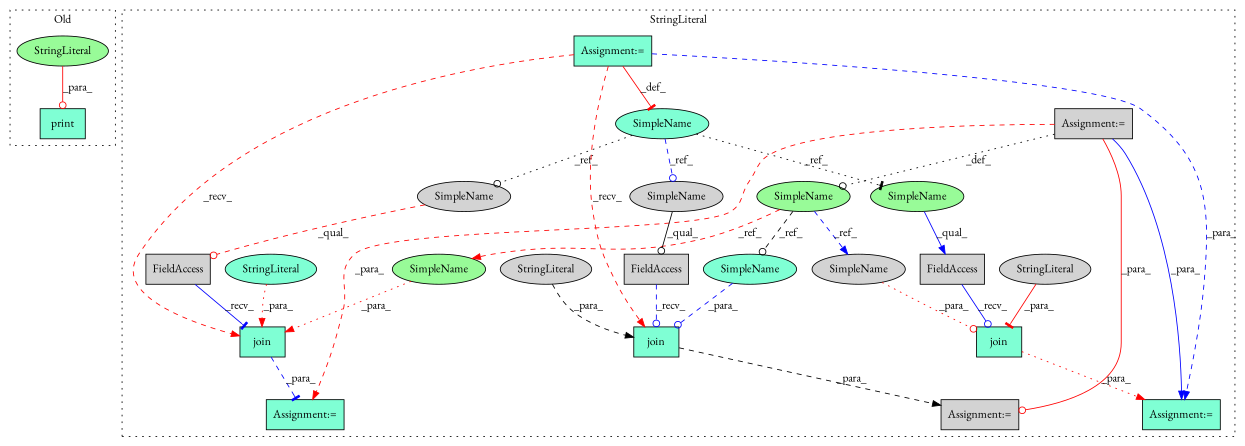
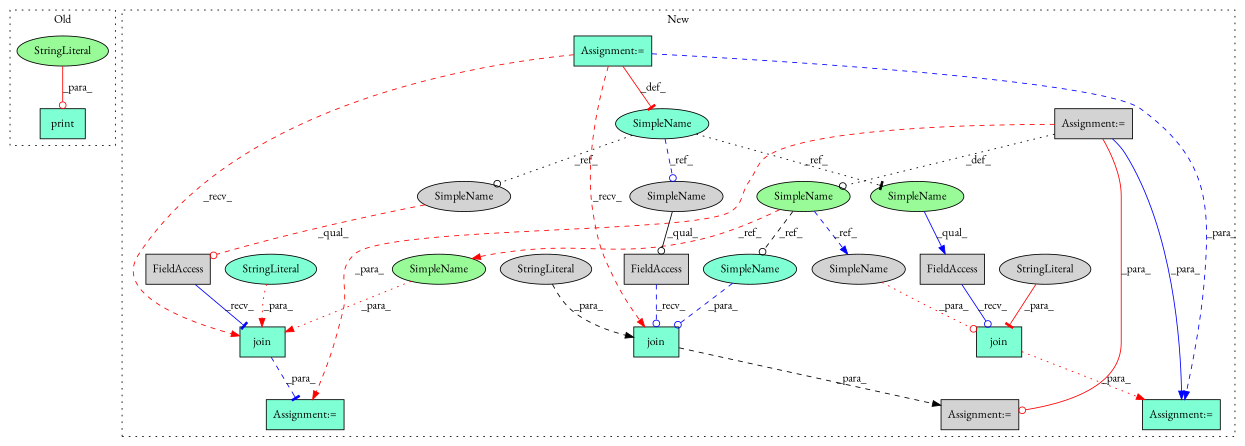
  digraph {
    fontname="EB Garamond"
    node [a=42 l=2 s=975 shape=box style=filled fillcolor=aquamarine fontname="EB Garamond"]
    edge [color=red style=dashed arrowhead=normal fontname="EB Garamond"]
    n1 [a=32 l="6,1" label=print s="831,892"]
    n2 [a=45 l=55 label=StringLiteral s=837 shape=ellipse fillcolor=palegreen]
    n3 [a=32 l="5,1" label=join s="983,1017"]
    n4 [a=22 l=7 label=FieldAccess fillcolor=lightgrey]
    n5 [label=SimpleName s=282 shape=ellipse]
    n6 [a=22 l=7 label=FieldAccess s=1098 fillcolor=lightgrey]
    n7 [a=22 l=7 label=FieldAccess s=1040 fillcolor=lightgrey]
    n8 [l=10 label=SimpleName s=935 shape=ellipse fillcolor=palegreen]
    n9 [a=32 l="5,1" label=join s="1048,1081"]
    n10 [a=7 l=1 label="Assignment:=" s=974]
    n11 [a=32 l="5,1" label=join s="1106,1133"]
    n12 [a=7 l=1 label="Assignment:=" s=945 fillcolor=lightgrey]
    n13 [a=45 l=18 label=StringLiteral s=999 shape=ellipse fillcolor=lightgrey]
    n14 [a=7 label="Assignment:=" s=282]
    n15 [a=45 l=17 label=StringLiteral s=1064 shape=ellipse]
    n16 [a=7 l=1 label="Assignment:=" s=1097 fillcolor=lightgrey]
    n17 [a=45 l=11 label=StringLiteral s=1122 shape=ellipse fillcolor=lightgrey]
    n18 [a=7 l=1 label="Assignment:=" s=1039]
    n19 [l=10 label=SimpleName s=1053 shape=ellipse fillcolor=palegreen]
    n20 [l=10 label=SimpleName s=988 shape=ellipse fillcolor=lightgrey]
    n21 [l=10 label=SimpleName s=1111 shape=ellipse]
    n22 [label=SimpleName s=1040 shape=ellipse fillcolor=lightgrey]
    n23 [label=SimpleName shape=ellipse fillcolor=palegreen]
    n24 [label=SimpleName s=1098 shape=ellipse fillcolor=lightgrey]
    subgraph cluster_1 {
      label=Old
      style=dotted
      n1
      n2
    }
    subgraph cluster_2 {
-     label=StringLiteral
+     label=New
      style=dotted
      n3
      n4
      n5
      n6
      n7
      n8
      n9
      n10
      n11
      n12
      n13
      n14
      n15
      n16
      n17
      n18
      n19
      n20
      n21
      n22
      n23
      n24
    }
    n2 -> n1 [label=_para_ style=solid arrowhead=odot]
    n3 -> n10 [label=_para_ style=dotted]
    n4 -> n3 [label=_recv_ color=blue style=solid arrowhead=odot]
    n5 -> n22 [label=_ref_ color=black style=dotted arrowhead=odot]
    n5 -> n23 [label=_ref_ color=black style=dotted arrowhead=tee]
    n5 -> n24 [label=_ref_ color=blue arrowhead=odot]
    n6 -> n11 [label=_recv_ color=blue arrowhead=odot]
    n7 -> n9 [label=_recv_ color=blue style=solid arrowhead=tee]
    n8 -> n19 [label=_ref_]
    n8 -> n20 [label=_ref_ color=blue]
    n8 -> n21 [label=_ref_ color=black arrowhead=odot]
    n9 -> n18 [label=_para_ color=blue arrowhead=tee]
    n11 -> n16 [label=_para_ color=black]
    n12 -> n8 [label=_def_ color=black style=dotted arrowhead=odot]
    n12 -> n10 [label=_para_ color=blue style=solid]
    n12 -> n16 [label=_para_ style=solid arrowhead=odot]
    n12 -> n18 [label=_para_]
    n13 -> n3 [label=_para_ style=solid arrowhead=tee]
    n14 -> n5 [label=_def_ style=solid arrowhead=tee]
    n14 -> n9 [label=_recv_]
    n14 -> n10 [label=_para_ color=blue]
    n14 -> n11 [label=_recv_]
    n15 -> n9 [label=_para_ style=dotted]
    n17 -> n11 [label=_para_ color=black]
    n19 -> n9 [label=_para_ style=dotted]
    n20 -> n3 [label=_para_ style=dotted arrowhead=odot]
    n21 -> n11 [label=_para_ color=blue arrowhead=odot]
    n22 -> n7 [label=_qual_ arrowhead=odot]
    n23 -> n4 [label=_qual_ color=blue style=solid]
    n24 -> n6 [label=_qual_ color=black style=solid arrowhead=odot]
  }
